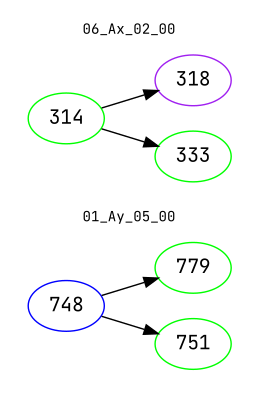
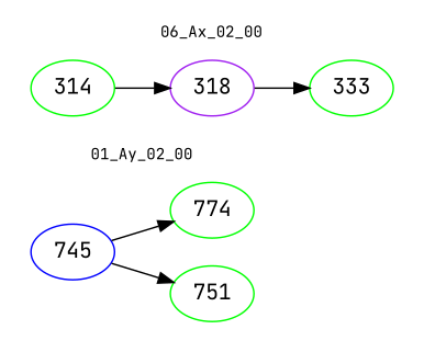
  digraph {
    fontname="JetBrains Mono"
    rankdir=LR
    node [color=green fontname="JetBrains Mono"]
    edge [color=black fontname="JetBrains Mono"]
-   n1 [color=blue label=748]
+   n1 [color=blue label=745]
    n2 [label=751]
-   n3 [label=779]
+   n3 [label=774]
    n4 [label=314]
    n5 [label=333]
    n6 [color=purple label=318]
    subgraph cluster_1 {
      color=white
      fontsize=10
-     label="01_Ay_05_00"
+     label="01_Ay_02_00"
      n1
      n2
      n3
    }
    subgraph cluster_2 {
      color=white
      fontsize=10
      label="06_Ax_02_00"
      n4
      n5
      n6
    }
    n1 -> n2
    n1 -> n3
-   n4 -> n5
+   n6 -> n5
    n4 -> n6
  }
